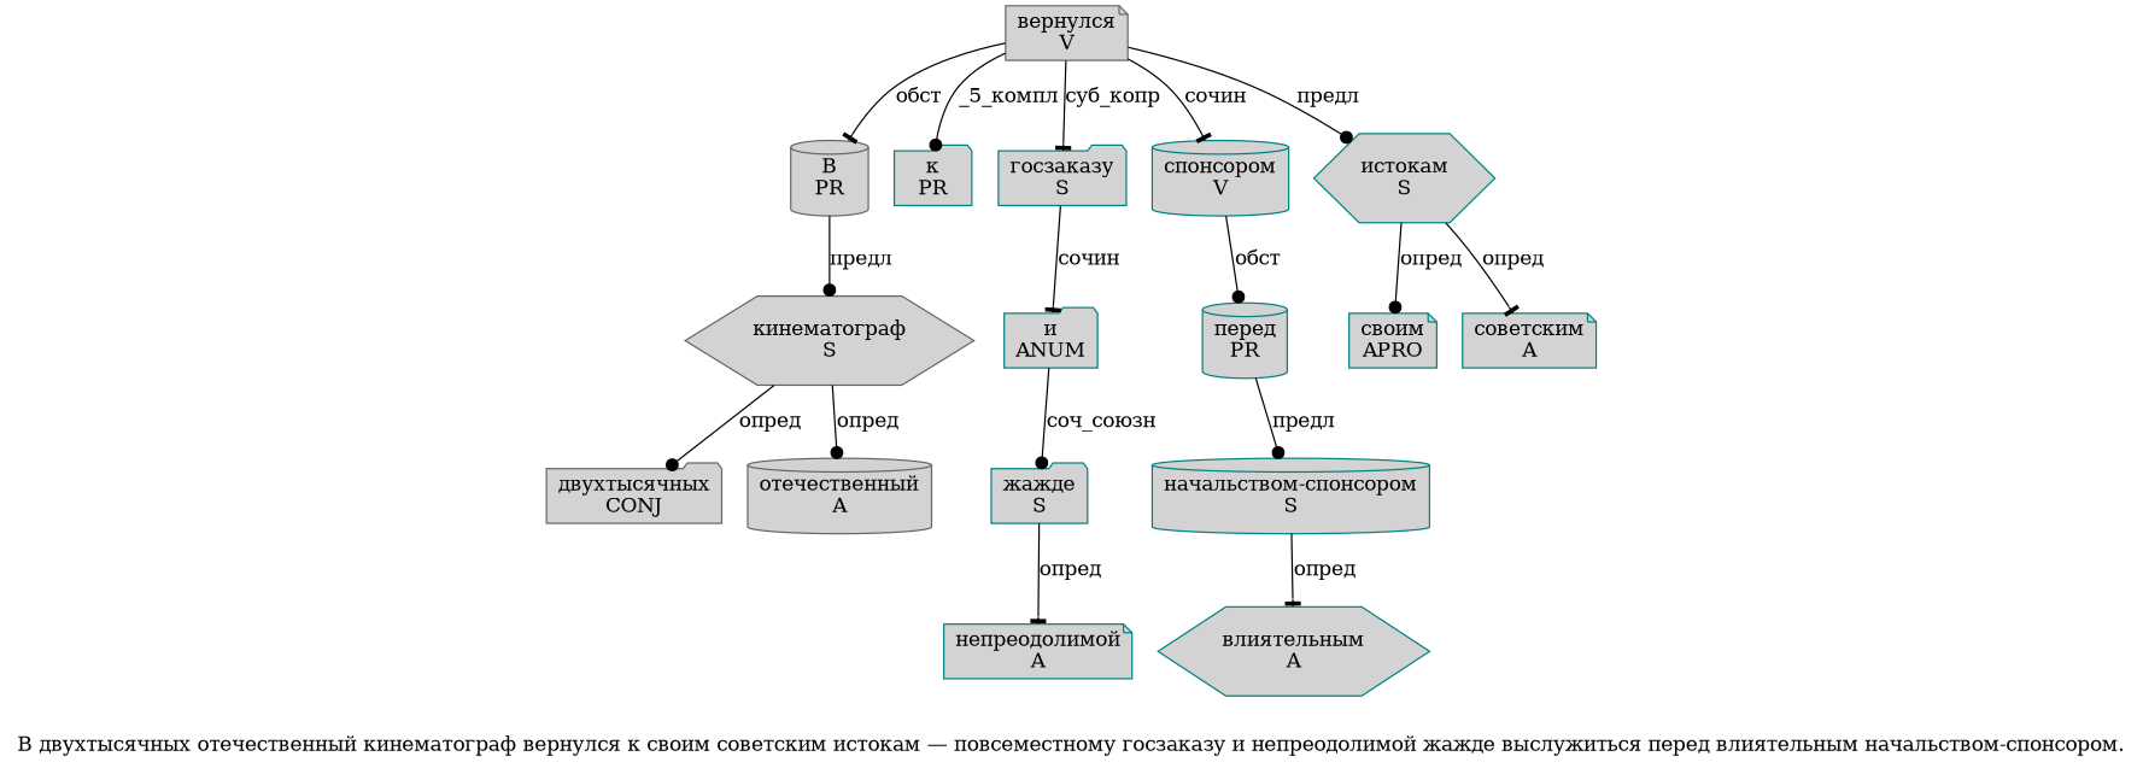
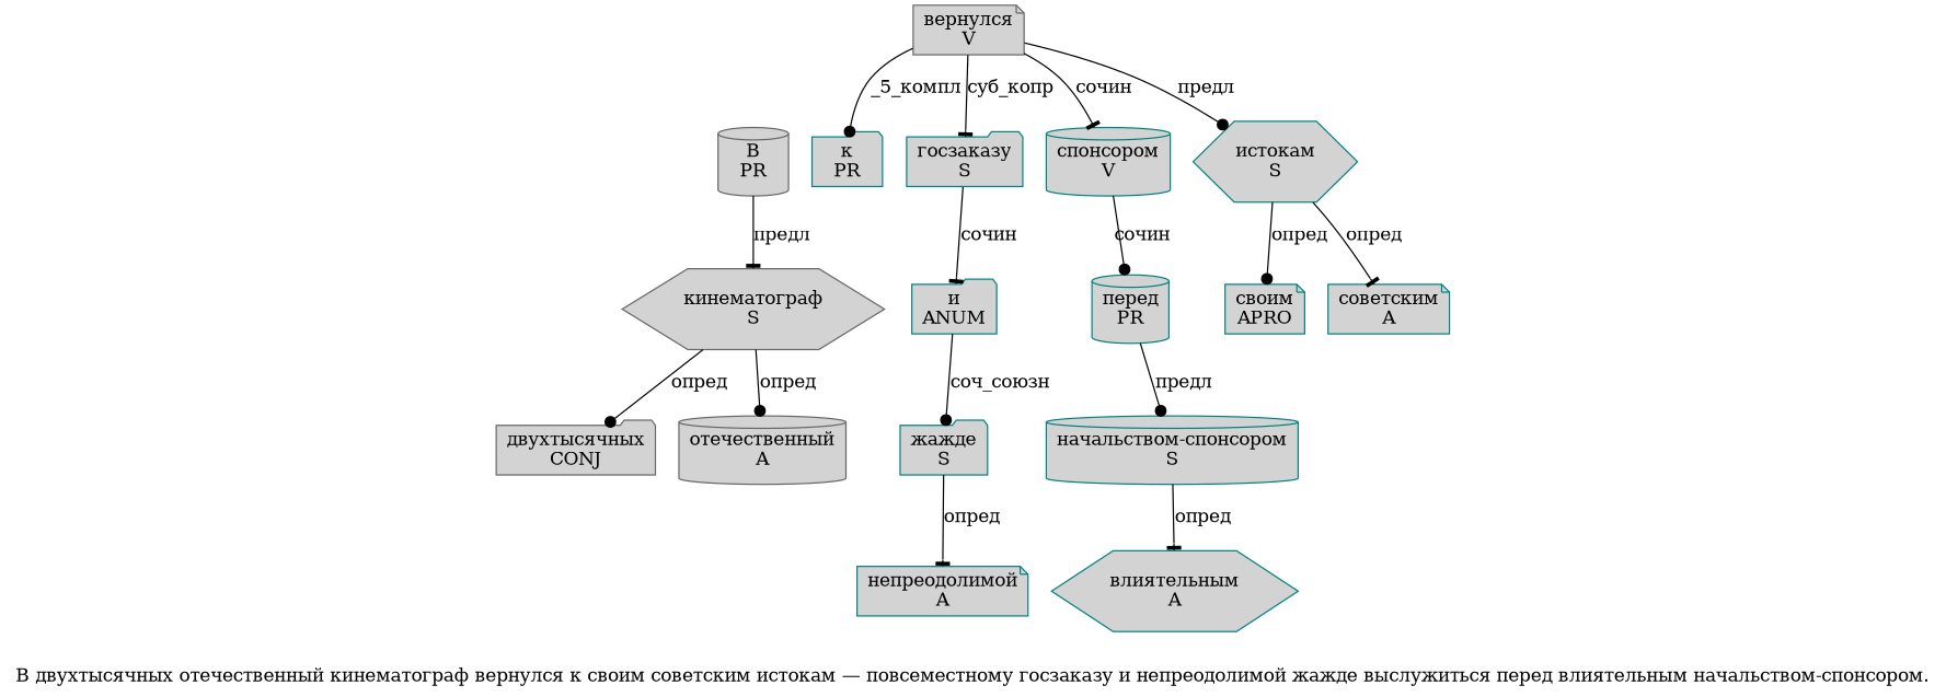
  digraph {
    label="В двухтысячных отечественный кинематограф вернулся к своим советским истокам — повсеместному госзаказу и непреодолимой жажде выслужиться перед влиятельным начальством-спонсором."
    node [color=teal fillcolor=lightgray penwidth=1 shape=cylinder style=filled]
    edge [arrowhead=tee]
    n1 [color=gray40 label="В\nPR"]
    n2 [color=gray40 label="кинематограф\nS" shape=hexagon]
    n3 [color=gray40 label="двухтысячных\nCONJ" shape=folder]
    n4 [color=gray40 label="отечественный\nA"]
    n5 [color=gray40 label="вернулся\nV" shape=note]
    n6 [label="к\nPR" shape=folder]
    n7 [label="госзаказу\nS" shape=folder]
    n8 [label="спонсором\nV"]
    n9 [label="истокам\nS" shape=hexagon]
    n10 [label="и\nANUM" shape=folder]
    n11 [label="перед\nPR"]
    n12 [label="своим\nAPRO" shape=note]
    n13 [label="советским\nA" shape=note]
    n14 [label="жажде\nS" shape=folder]
    n15 [label="непреодолимой\nA" shape=note]
    n16 [label="начальством-спонсором\nS"]
    n17 [label="влиятельным\nA" shape=hexagon]
-   n1 -> n2 [arrowhead=dot label="предл"]
+   n1 -> n2 [label="предл"]
    n2 -> n3 [arrowhead=dot label="опред"]
    n2 -> n4 [arrowhead=dot label="опред"]
-   n5 -> n1 [label="обст"]
    n5 -> n6 [arrowhead=dot label="_5_компл"]
    n5 -> n7 [label="суб_копр"]
    n5 -> n8 [label="сочин"]
    n5 -> n9 [arrowhead=dot label="предл"]
    n7 -> n10 [label="сочин"]
-   n8 -> n11 [arrowhead=dot label="обст"]
+   n8 -> n11 [arrowhead=dot label="сочин"]
    n9 -> n12 [arrowhead=dot label="опред"]
    n9 -> n13 [label="опред"]
    n10 -> n14 [arrowhead=dot label="соч_союзн"]
    n11 -> n16 [arrowhead=dot label="предл"]
    n14 -> n15 [label="опред"]
    n16 -> n17 [label="опред"]
  }
